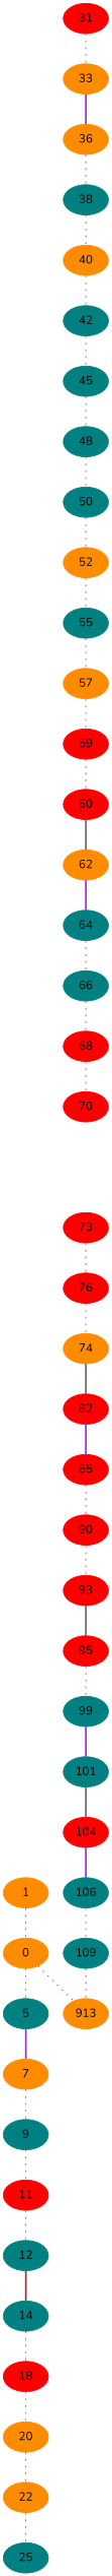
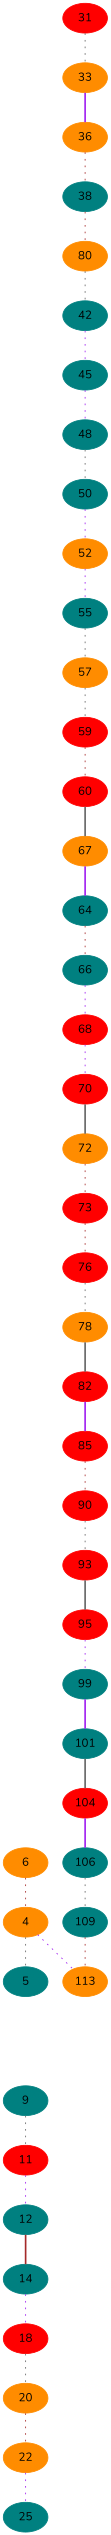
  graph {
    fontname=Nunito
    node [color=teal fontname=Nunito style=filled]
    edge [color=purple fontname=Nunito style=dotted]
-   1 [color=darkorange super="+2+119"]
-   4 [color=darkorange label=0]
-   113 [color=darkorange super="+114" label=913]
+   1 [color=darkorange super="+2+119" label=6]
+   4 [color=darkorange]
+   113 [color=darkorange super="+114"]
    5 [super="+6"]
-   7 [color=darkorange super="+8"]
    9 [super="+10"]
    11 [color=red]
    12 [super="+13"]
    14 [super="+15"]
    18 [color=red super="+19"]
    20 [color=darkorange super="+21"]
    22 [color=darkorange super="+23"]
    25 [super="+26"]
    31 [color=red super="+32"]
    33 [color=darkorange super="+34"]
    36 [color=darkorange super="+37"]
    38 [super="+39"]
-   40 [color=darkorange super="+41"]
+   40 [color=darkorange super="+41" label=80]
    42 [super="+43"]
    45 [super="+46"]
    48 [super="+49"]
    50 [super="+51"]
    52 [color=darkorange super="+53"]
    55 [super="+56"]
    57 [color=darkorange super="+58"]
    59 [color=red]
    60 [color=red super="+61"]
-   62 [color=darkorange super="+63"]
+   62 [color=darkorange super="+63" label=67]
    64 [super="+65"]
    66 [super="+67"]
    68 [color=red super="+69"]
    70 [color=red super="+71"]
+   72 [color=darkorange]
    73 [color=red super="+74"]
    76 [color=red super="+77"]
-   78 [color=darkorange super="+79" label=74]
+   78 [color=darkorange super="+79"]
    82 [color=red super="+83"]
    85 [color=red super="+86"]
    90 [color=red super="+91"]
    93 [color=red super="+94"]
    95 [color=red super="+96"]
    99 [super="+100"]
    101 [super="+102"]
    104 [color=red super="+105"]
    106 [super="+107"]
    109 [super="+110"]
    1 -- 4 [color=brown]
    4 -- 113
    4 -- 5 [color=gray40]
-   5 -- 7 [style=bold]
-   7 -- 9 [color=gray40]
    9 -- 11 [color=gray40]
    11 -- 12
    12 -- 14 [color=brown style=bold]
    14 -- 18
    18 -- 20 [color=gray40]
-   20 -- 22
+   20 -- 22 [color=brown]
    22 -- 25
    31 -- 33 [color=gray40]
    33 -- 36 [style=bold]
    36 -- 38 [color=brown]
    38 -- 40 [color=brown]
    40 -- 42 [color=gray40]
    42 -- 45
    45 -- 48
    48 -- 50 [color=gray40]
    50 -- 52
    52 -- 55
    55 -- 57 [color=gray40]
    57 -- 59 [color=gray40]
    59 -- 60 [color=brown]
    60 -- 62 [color=gray40 style=bold]
    62 -- 64 [style=bold]
    64 -- 66 [color=brown]
    66 -- 68
    68 -- 70
+   70 -- 72 [color=gray40 style=bold]
+   72 -- 73 [color=brown]
    73 -- 76 [color=brown]
    76 -- 78 [color=gray40]
    78 -- 82 [color=gray40 style=bold]
    82 -- 85 [style=bold]
    85 -- 90 [color=brown]
    90 -- 93 [color=gray40]
    93 -- 95 [color=gray40 style=bold]
    95 -- 99
    99 -- 101 [style=bold]
    101 -- 104 [color=gray40 style=bold]
    104 -- 106 [style=bold]
    106 -- 109 [color=gray40]
    109 -- 113 [color=brown]
  }
